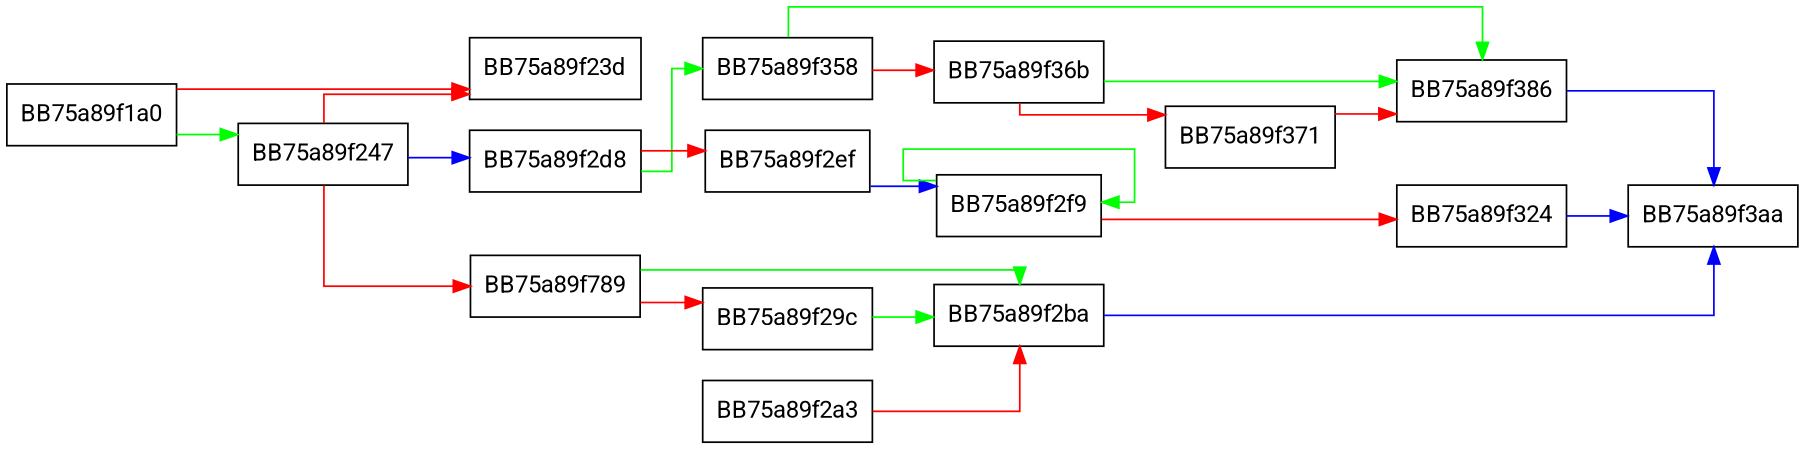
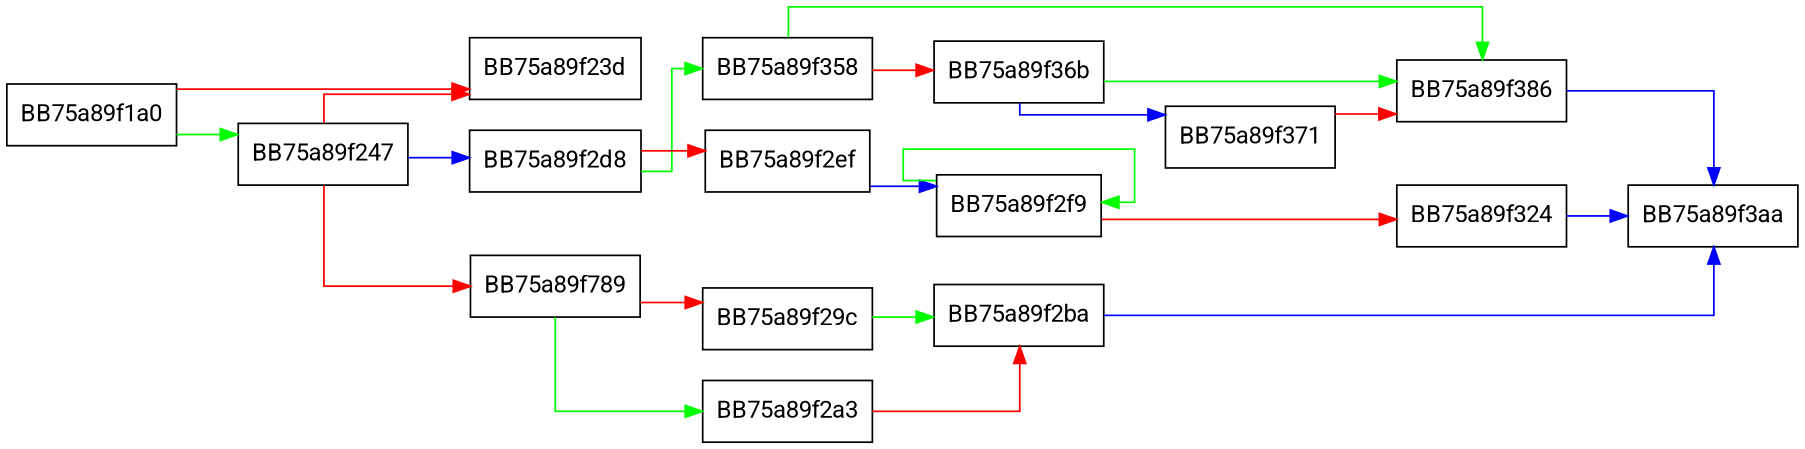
  digraph {
    fontname=Roboto
    rankdir=LR
    splines=ortho
    node [fontname=Roboto shape=box]
    edge [color=red fontname=Roboto]
    BB75a89f1a0
    BB75a89f247
    BB75a89f23d
    BB75a89f2d8
    n5 [label=BB75a89f789]
    BB75a89f358
    BB75a89f2ef
    BB75a89f2ba
    BB75a89f29c
    BB75a89f386
    BB75a89f36b
    BB75a89f2f9
    BB75a89f3aa
    BB75a89f2a3
    BB75a89f371
    BB75a89f324
    BB75a89f1a0 -> BB75a89f247 [color=green]
    BB75a89f1a0 -> BB75a89f23d
    BB75a89f247 -> BB75a89f23d
    BB75a89f247 -> BB75a89f2d8 [color=blue]
    BB75a89f247 -> n5
    BB75a89f2d8 -> BB75a89f358 [color=green]
    BB75a89f2d8 -> BB75a89f2ef
-   n5 -> BB75a89f2ba [color=green]
+   n5 -> BB75a89f2a3 [color=green]
    n5 -> BB75a89f29c
    BB75a89f358 -> BB75a89f386 [color=green]
    BB75a89f358 -> BB75a89f36b
    BB75a89f2ef -> BB75a89f2f9 [color=blue]
    BB75a89f2ba -> BB75a89f3aa [color=blue]
    BB75a89f29c -> BB75a89f2ba [color=green]
    BB75a89f386 -> BB75a89f3aa [color=blue]
    BB75a89f36b -> BB75a89f386 [color=green]
-   BB75a89f36b -> BB75a89f371
+   BB75a89f36b -> BB75a89f371 [color=blue]
    BB75a89f2f9 -> BB75a89f2f9 [color=green]
    BB75a89f2f9 -> BB75a89f324
    BB75a89f2a3 -> BB75a89f2ba
    BB75a89f371 -> BB75a89f386
    BB75a89f324 -> BB75a89f3aa [color=blue]
  }
